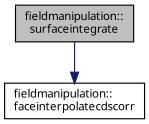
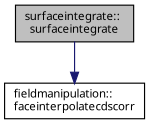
  digraph {
    rankdir=TB
    fontname="Noto Sans"
    node [color=black fontname="Noto Sans" fontsize=10 shape=record style=filled]
-   n1 [fillcolor=grey75 fontcolor=black height=0.2 label="fieldmanipulation::\lsurfaceintegrate" width=0.4]
+   n1 [fillcolor=grey75 fontcolor=black height=0.2 label="surfaceintegrate::\lsurfaceintegrate" width=0.4]
    n2 [fillcolor=white height=0.2 label="fieldmanipulation::\lfaceinterpolatecdscorr" width=0.4]
    n1 -> n2 [color=midnightblue fontname="Noto Sans" fontsize=10 labelfontname=Helvetica labelfontsize=10 style=solid]
  }
